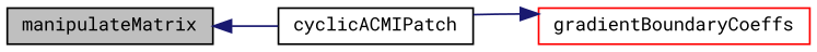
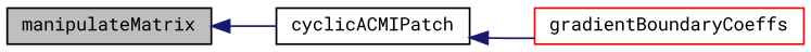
  digraph {
    fontname="Roboto Mono"
    rankdir=LR
    node [color=black fontname="Roboto Mono" fontsize=10 shape=record]
    edge [color=midnightblue dir=back fontname="Roboto Mono" fontsize=10 labelfontname=FreeSans labelfontsize=10 style=solid]
    n1 [fillcolor=grey75 fontcolor=black height=0.2 label=manipulateMatrix style=filled width=0.4]
    n2 [height=0.2 label=cyclicACMIPatch width=0.4]
    n3 [color=red height=0.2 label=gradientBoundaryCoeffs width=0.4]
    n1 -> n2
-   n3 -> n2
+   n2 -> n3
  }
